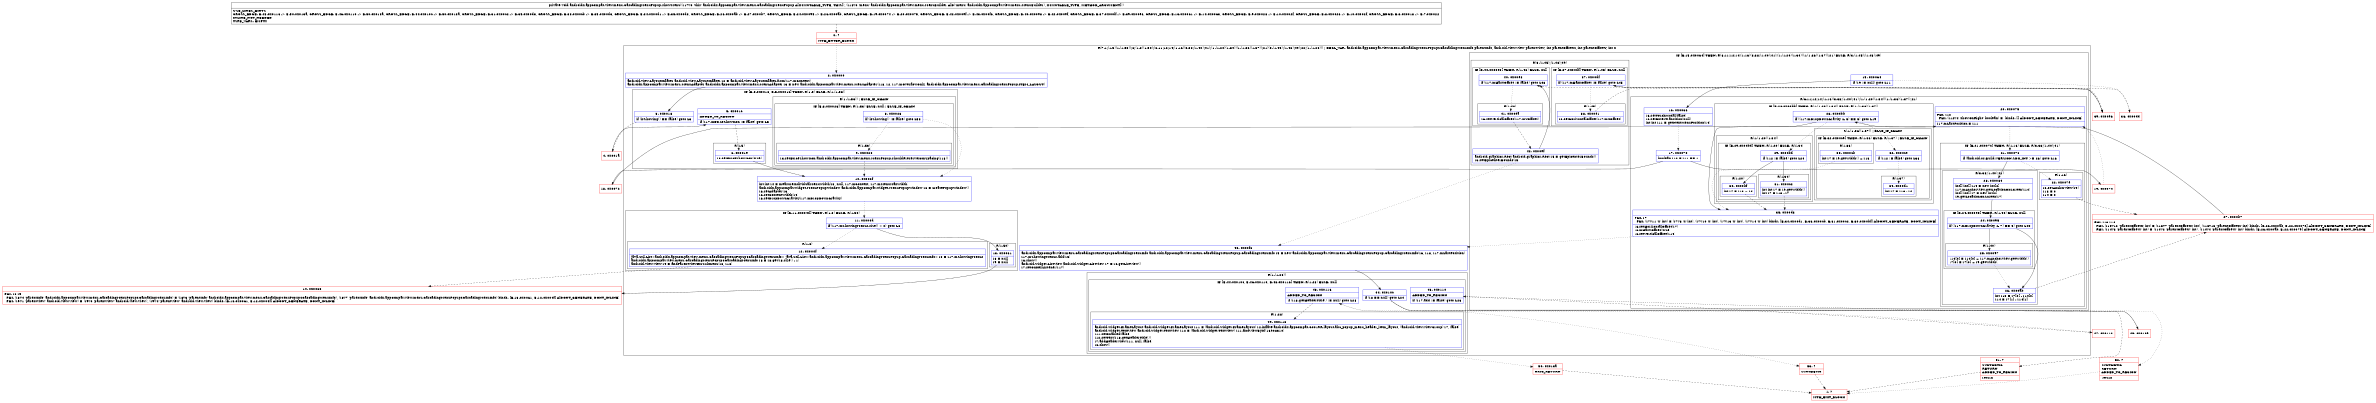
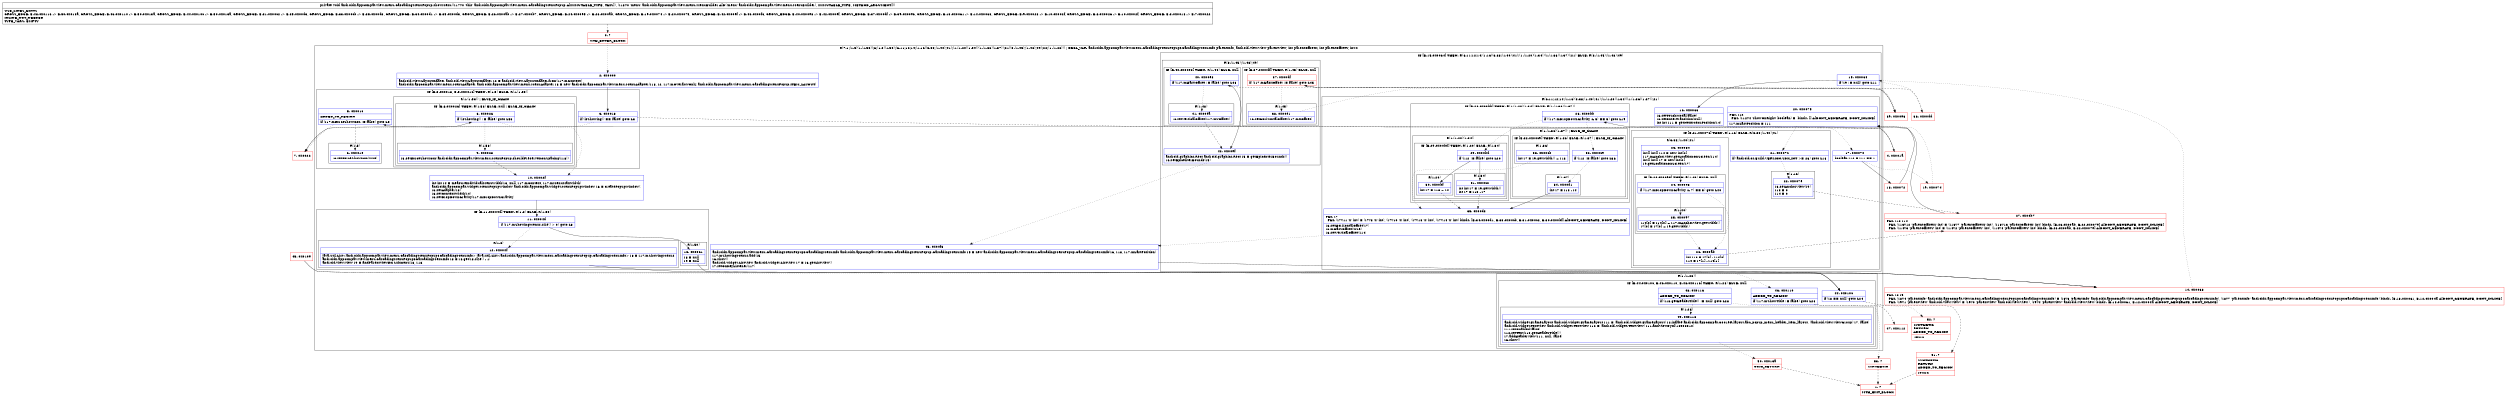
  digraph {
    node [color=blue shape=record]
    edge [style=dotted]
    n1 [label="{6\:\ 0x001e|r3.setForceShowIcon(true)\l}"]
    n2 [label="{9\:\ 0x0028|r3.setForceShowIcon(androidx.appcompat.view.menu.MenuPopup.shouldPreserveIconSpacing(r18))\l}"]
    n3 [label="{8\:\ 0x0026|if (isShowing() != false) goto L53\l}"]
    n4 [label="{3\:\ 0x0018|if (isShowing() == false) goto L3\l}"]
    n5 [label="{5\:\ 0x001c|ADDED_TO_REGION\l|if (r17.mForceShowIcon != false) goto L5\l}"]
    n6 [label="{12\:\ 0x004f|java.util.List\<androidx.appcompat.view.menu.CascadingMenuPopup$CascadingMenuInfo\> java.util.List\<androidx.appcompat.view.menu.CascadingMenuPopup.CascadingMenuInfo\> r8 = r17.mShowingMenus\landroidx.appcompat.view.menu.CascadingMenuPopup$CascadingMenuInfo r8 = r8.get(r8.size() \- 1)\landroid.view.View r9 = findParentViewForSubmenu(r8, r18)\l}"]
    n7 [label="{13\:\ 0x0061|r8 = null\lr9 = null\l}"]
    n8 [label="{11\:\ 0x004d|if (r17.mShowingMenus.size() \> 0) goto L8\l}"]
    n9 [label="{22\:\ 0x007e|r6.setAnchorView(r9)\lr13 = 0\lr14 = 0\l}"]
    n10 [label="{25\:\ 0x0097|r14[0] = r14[0] + r17.mAnchorView.getWidth()\lr7[0] = r7[0] + r9.getWidth()\l}"]
    n11 [label="{24\:\ 0x0095|if ((r17.mDropDownGravity & 7) == 5) goto L40\l}"]
    n12 [label="{23\:\ 0x0084|int[] int[] r14 = new int[2]\lr17.mAnchorView.getLocationOnScreen(r14)\lint[] int[] r7 = new int[2]\lr9.getLocationOnScreen(r7)\l}"]
    n13 [label="{26\:\ 0x00ab|int r13 = r7[0] \- r14[0]\lr14 = r7[1] \- r14[1]\l}"]
    n14 [label="{21\:\ 0x007c|if (android.os.Build.VERSION.SDK_INT \>= 26) goto L16\l}"]
    n15 [label="{30\:\ 0x00bf|int r7 = r13 + r4\l}"]
    n16 [label="{31\:\ 0x00c2|int int r7 = r9.getWidth()\lint r7 = r13 \- r7\l}"]
    n17 [label="{29\:\ 0x00bd|if (r12 != false) goto L20\l}"]
    n18 [label="{33\:\ 0x00cb|int r7 = r9.getWidth() + r13\l}"]
    n19 [label="{34\:\ 0x00d1|int r7 = r13 \- r4\l}"]
    n20 [label="{32\:\ 0x00c9|if (r12 != false) goto L36\l}"]
    n21 [label="{28\:\ 0x00bb|if ((r17.mDropDownGravity & 5) == 5) goto L19\l}"]
    n22 [label="{16\:\ 0x0066|r6.setTouchModal(false)\lr6.setEnterTransition(null)\lint int r11 = getNextMenuPosition(r4)\l}"]
    n23 [label="{17\:\ 0x0070|boolean r12 = r11 == 1\l}"]
    n24 [label="{20\:\ 0x0075|PHI: r12 \l  PHI: (r12v4 'showOnRight' boolean) =  binds: [] A[DONT_GENERATE, DONT_INLINE]\l|r17.mLastPosition = r11\l}"]
    n25 [label="{35\:\ 0x00d3|PHI: r7 \l  PHI: (r7v11 'x' int) = (r7v8 'x' int), (r7v10 'x' int), (r7v13 'x' int), (r7v14 'x' int) binds: [B:34:0x00d1, B:33:0x00cb, B:31:0x00c2, B:30:0x00bf] A[DONT_GENERATE, DONT_INLINE]\l|r6.setHorizontalOffset(r7)\lr6.mHasYOffset(true)\lr6.setVerticalOffset(r14)\l}"]
    n26 [label="{38\:\ 0x00e1|r6.setHorizontalOffset(r17.mXOffset)\l}"]
-   n27 [label="{37\:\ 0x00df|if (r17.mHasXOffset != false) goto L45\l}"]
+   n27 [color=red label="{37\:\ 0x00df|if (r17.mHasXOffset != false) goto L45\l}"]
    n28 [label="{41\:\ 0x00ea|r6.setVerticalOffset(r17.mYOffset)\l}"]
    n29 [label="{40\:\ 0x00e8|if (r17.mHasYOffset != false) goto L48\l}"]
    n30 [label="{42\:\ 0x00ef|android.graphics.Rect android.graphics.Rect r5 = getEpicenterBounds()\lr6.setEpicenterBounds(r5)\l}"]
    n31 [label="{15\:\ 0x0064|if (r9 != null) goto L11\l}"]
    n32 [label="{49\:\ 0x0118|android.widget.FrameLayout android.widget.FrameLayout r11 = (android.widget.FrameLayout) r2.inflate(androidx.appcompat.C0019R.layout.abc_popup_menu_header_item_layout, (android.view.ViewGroup) r7, false)\landroid.widget.TextView android.widget.TextView r12 = (android.widget.TextView) r11.findViewById(16908310)\lr11.setEnabled(false)\lr12.setText(r18.getHeaderTitle())\lr7.addHeaderView(r11, null, false)\lr6.show()\l}"]
    n33 [label="{44\:\ 0x010c|if (r8 == null) goto L24\l}"]
-   n34 [label="{46\:\ 0x0110|ADDED_TO_REGION\l|if (r17.add != false) goto L26\l}"]
+   n34 [label="{46\:\ 0x0110|ADDED_TO_REGION\l|if (r17.mShowTitle != false) goto L26\l}"]
    n35 [label="{48\:\ 0x0116|ADDED_TO_REGION\l|if (r18.getHeaderTitle() != null) goto L28\l}"]
    n36 [label="{2\:\ 0x0000|android.view.LayoutInflater android.view.LayoutInflater r2 = android.view.LayoutInflater.from(r17.mContext)\landroidx.appcompat.view.menu.MenuAdapter androidx.appcompat.view.menu.MenuAdapter r3 = new androidx.appcompat.view.menu.MenuAdapter(r18, r2, r17.mOverflowOnly, androidx.appcompat.view.menu.CascadingMenuPopup.ITEM_LAYOUT)\l}"]
    n37 [label="{10\:\ 0x002f|int int r4 = measureIndividualMenuWidth(r3, null, r17.mContext, r17.mMenuMaxWidth)\landroidx.appcompat.widget.MenuPopupWindow androidx.appcompat.widget.MenuPopupWindow r6 = createPopupWindow()\lr6.setAdapter(r3)\lr6.setContentWidth(r4)\lr6.setDropDownGravity(r17.mDropDownGravity)\l}"]
    n38 [label="{43\:\ 0x00f6|androidx.appcompat.view.menu.CascadingMenuPopup$CascadingMenuInfo androidx.appcompat.view.menu.CascadingMenuPopup.CascadingMenuInfo r5 = new androidx.appcompat.view.menu.CascadingMenuPopup.CascadingMenuInfo(r6, r18, r17.mLastPosition)\lr17.mShowingMenus.add(r5)\lr6.show()\landroid.widget.ListView android.widget.ListView r7 = r6.getListView()\lr7.setOnKeyListener(r17)\l}"]
    n39 [color=red label="{4\:\ 0x001a}"]
+   n40 [color=red label="{7\:\ 0x0022}"]
    n41 [color=red label="{14\:\ 0x0063|PHI: r8 r9 \l  PHI: (r8v4 'parentInfo' androidx.appcompat.view.menu.CascadingMenuPopup$CascadingMenuInfo) = (r8v3 'parentInfo' androidx.appcompat.view.menu.CascadingMenuPopup$CascadingMenuInfo), (r8v7 'parentInfo' androidx.appcompat.view.menu.CascadingMenuPopup$CascadingMenuInfo) binds: [B:13:0x0061, B:12:0x004f] A[DONT_GENERATE, DONT_INLINE]\l  PHI: (r9v1 'parentView' android.view.View) = (r9v0 'parentView' android.view.View), (r9v4 'parentView' android.view.View) binds: [B:13:0x0061, B:12:0x004f] A[DONT_GENERATE, DONT_INLINE]\l}"]
    n42 [color=red label="{27\:\ 0x00b7|PHI: r13 r14 \l  PHI: (r13v12 'parentOffsetX' int) = (r13v7 'parentOffsetX' int), (r13v13 'parentOffsetX' int) binds: [B:26:0x00ab, B:22:0x007e] A[DONT_GENERATE, DONT_INLINE]\l  PHI: (r14v3 'parentOffsetY' int) = (r14v2 'parentOffsetY' int), (r14v4 'parentOffsetY' int) binds: [B:26:0x00ab, B:22:0x007e] A[DONT_GENERATE, DONT_INLINE]\l}"]
    n43 [color=red label="{18\:\ 0x0072}"]
    n44 [color=red label="{19\:\ 0x0074}"]
    n45 [color=red label="{39\:\ 0x00e6}"]
    n46 [color=red label="{36\:\ 0x00dd}"]
    n47 [color=red label="{50\:\ 0x013a|ORIG_RETURN\l}"]
    n48 [color=red label="{45\:\ 0x010e}"]
    n49 [color=red label="{51\:\ ?|SYNTHETIC\lRETURN\lADDED_TO_REGION\l|return\l}"]
    n50 [color=red label="{47\:\ 0x0112}"]
    n51 [color=red label="{52\:\ ?|SYNTHETIC\lRETURN\lADDED_TO_REGION\l|return\l}"]
    n52 [color=red label="{53\:\ ?|SYNTHETIC\l}"]
    n53 [color=red label="{1\:\ ?|MTH_EXIT_BLOCK\l}"]
    n54 [color=red label="{0\:\ ?|MTH_ENTER_BLOCK\l}"]
    n55 [label="{private void androidx.appcompat.view.menu.CascadingMenuPopup.showMenu((r17v0 'this' androidx.appcompat.view.menu.CascadingMenuPopup A[IMMUTABLE_TYPE, THIS]), (r18v0 'menu' androidx.appcompat.view.menu.MenuBuilder A[D('menu' androidx.appcompat.view.menu.MenuBuilder), IMMUTABLE_TYPE, METHOD_ARGUMENT]))  | USE_LINES_HINTS\lCROSS_EDGE: B:48:0x0116 \-\> B:50:0x013a, CROSS_EDGE: B:46:0x0110 \-\> B:50:0x013a, CROSS_EDGE: B:44:0x010c \-\> B:50:0x013a, CROSS_EDGE: B:31:0x00c2 \-\> B:35:0x00d3, CROSS_EDGE: B:33:0x00cb \-\> B:35:0x00d3, CROSS_EDGE: B:34:0x00d1 \-\> B:35:0x00d3, CROSS_EDGE: B:26:0x00ab \-\> B:27:0x00b7, CROSS_EDGE: B:24:0x0095 \-\> B:26:0x00ab, CROSS_EDGE: B:19:0x0074 \-\> B:20:0x0075, CROSS_EDGE: B:42:0x00ef \-\> B:43:0x00f6, CROSS_EDGE: B:40:0x00e8 \-\> B:42:0x00ef, CROSS_EDGE: B:37:0x00df \-\> B:39:0x00e6, CROSS_EDGE: B:13:0x0061 \-\> B:14:0x0063, CROSS_EDGE: B:9:0x0028 \-\> B:10:0x002f, CROSS_EDGE: B:8:0x0026 \-\> B:10:0x002f, CROSS_EDGE: B:3:0x0018 \-\> B:7:0x0022\lINLINE_NOT_NEEDED\lTYPE_VARS: EMPTY\l}" color=""]
    subgraph cluster_1 {
      label="R(7:1|(1:5)(1:(1:53))|6|(1:8)(1:50)|(6:11|12|14|(1:16)(3:38|(1:40)|41)|(1:(1:20)(1:34))(1:(1:36)(1:37))|21)(3:(1:45)|(1:48)|49)|22|(1:(1:28))) | DECL_VAR: androidx.appcompat.view.menu.CascadingMenuPopup$CascadingMenuInfo parentInfo, android.view.View parentView, int parentOffsetX, int parentOffsetY, int x\l"
      n36
      n37
      n38
      subgraph cluster_2 {
        label="IF [B:3:0x0018, B:5:0x001c] THEN: R(1:5) ELSE: R(1:(1:53))"
        n4
        n5
        subgraph cluster_3 {
          label="R(1:5)"
          n1
        }
        subgraph cluster_4 {
          label="R(1:(1:53)) | ELSE_IF_CHAIN\l"
          subgraph cluster_5 {
            label="IF [B:8:0x0026] THEN: R(1:53) ELSE: null | ELSE_IF_CHAIN\l"
            n3
            subgraph cluster_6 {
              label="R(1:53)"
              n2
            }
          }
        }
      }
      subgraph cluster_7 {
        label="IF [B:11:0x004d] THEN: R(1:8) ELSE: R(1:50)"
        n8
        subgraph cluster_8 {
          label="R(1:8)"
          n6
        }
        subgraph cluster_9 {
          label="R(1:50)"
          n7
        }
      }
      subgraph cluster_10 {
        label="IF [B:15:0x0064] THEN: R(6:11|12|14|(1:16)(3:38|(1:40)|41)|(1:(1:20)(1:34))(1:(1:36)(1:37))|21) ELSE: R(3:(1:45)|(1:48)|49)"
        n31
        subgraph cluster_11 {
          label="R(6:11|12|14|(1:16)(3:38|(1:40)|41)|(1:(1:20)(1:34))(1:(1:36)(1:37))|21)"
          n22
          n23
          n24
          n25
          subgraph cluster_12 {
            label="IF [B:21:0x007c] THEN: R(1:16) ELSE: R(3:38|(1:40)|41)"
            n14
            subgraph cluster_13 {
              label="R(1:16)"
              n9
            }
            subgraph cluster_14 {
              label="R(3:38|(1:40)|41)"
              n12
              n13
              subgraph cluster_15 {
                label="IF [B:24:0x0095] THEN: R(1:40) ELSE: null"
                n11
                subgraph cluster_16 {
                  label="R(1:40)"
                  n10
                }
              }
            }
          }
          subgraph cluster_17 {
            label="IF [B:28:0x00bb] THEN: R(1:(1:20)(1:34)) ELSE: R(1:(1:36)(1:37))"
            n21
            subgraph cluster_18 {
              label="R(1:(1:20)(1:34))"
              subgraph cluster_19 {
                label="IF [B:29:0x00bd] THEN: R(1:20) ELSE: R(1:34)"
                n17
                subgraph cluster_20 {
                  label="R(1:20)"
                  n15
                }
                subgraph cluster_21 {
                  label="R(1:34)"
                  n16
                }
              }
            }
            subgraph cluster_22 {
              label="R(1:(1:36)(1:37)) | ELSE_IF_CHAIN\l"
              subgraph cluster_23 {
                label="IF [B:32:0x00c9] THEN: R(1:36) ELSE: R(1:37) | ELSE_IF_CHAIN\l"
                n20
                subgraph cluster_24 {
                  label="R(1:36)"
                  n18
                }
                subgraph cluster_25 {
                  label="R(1:37)"
                  n19
                }
              }
            }
          }
        }
        subgraph cluster_26 {
          label="R(3:(1:45)|(1:48)|49)"
          n30
          subgraph cluster_27 {
            label="IF [B:37:0x00df] THEN: R(1:45) ELSE: null"
            n27
            subgraph cluster_28 {
              label="R(1:45)"
              n26
            }
          }
          subgraph cluster_29 {
            label="IF [B:40:0x00e8] THEN: R(1:48) ELSE: null"
            n29
            subgraph cluster_30 {
              label="R(1:48)"
              n28
            }
          }
        }
      }
      subgraph cluster_31 {
        label="R(1:(1:28))"
        subgraph cluster_32 {
          label="IF [B:44:0x010c, B:46:0x0110, B:48:0x0116] THEN: R(1:28) ELSE: null"
          n33
          n34
          n35
          subgraph cluster_33 {
            label="R(1:28)"
            n32
          }
        }
      }
    }
-   n1 -> n37 [style=solid]
    n2 -> n37 [style=dashed]
    n3 -> n2
    n3 -> n37
    n4 -> n39 [style=dashed]
+   n4 -> n40
    n5 -> n1 [style=dashed]
-   n6 -> n41 [style=dashed]
+   n5 -> n40
+   n6 -> n41 [style=solid]
    n7 -> n41 [style=solid]
    n8 -> n6
    n8 -> n7 [style=solid]
    n9 -> n42 [style=dashed]
    n10 -> n13
    n11 -> n10 [style=solid]
-   n11 -> n13 [style=solid]
+   n11 -> n13
    n12 -> n11 [style=solid]
    n13 -> n42 [style=dashed]
    n14 -> n9
-   n14 -> n12 [style=solid]
    n15 -> n25 [style=dashed]
    n16 -> n25 [style=dashed]
    n17 -> n15 [style=solid]
    n17 -> n16 [style=solid]
    n18 -> n25
-   n21 -> n25 [style=solid]
+   n19 -> n25 [style=solid]
    n20 -> n19
    n21 -> n17
    n21 -> n20
    n22 -> n23
    n23 -> n43 [style=solid]
-   n23 -> n44 [style=solid]
+   n23 -> n44
    n24 -> n14
    n25 -> n38
-   n26 -> n45 [style=dashed]
+   n26 -> n45
    n27 -> n26
    n27 -> n45 [style=solid]
    n28 -> n30 [style=dashed]
    n29 -> n28
-   n30 -> n29 [style=solid]
+   n29 -> n30 [style=solid]
    n30 -> n38
    n31 -> n22 [style=solid]
    n31 -> n46
    n32 -> n47
-   n33 -> n48 [style=solid]
+   n48 -> n33 [style=solid]
    n33 -> n49 [style=dashed]
    n34 -> n50 [style=dashed]
    n34 -> n51
    n35 -> n32 [style=dashed]
    n35 -> n52
    n36 -> n4 [style=solid]
-   n37 -> n8
+   n37 -> n8 [style=solid]
    n38 -> n33 [style=solid]
    n39 -> n5 [style=solid]
+   n40 -> n3 [style=solid]
+   n41 -> n31
    n42 -> n21 [style=solid]
    n43 -> n24 [style=solid]
    n44 -> n24
    n45 -> n29 [style=dashed]
    n46 -> n27 [style=dashed]
    n47 -> n53 [style=dashed]
    n48 -> n34
    n49 -> n53 [style=dashed]
-   n50 -> n35
-   n51 -> n53
    n52 -> n53 [style=dashed]
    n54 -> n36
    n55 -> n54 [style=dashed]
  }
